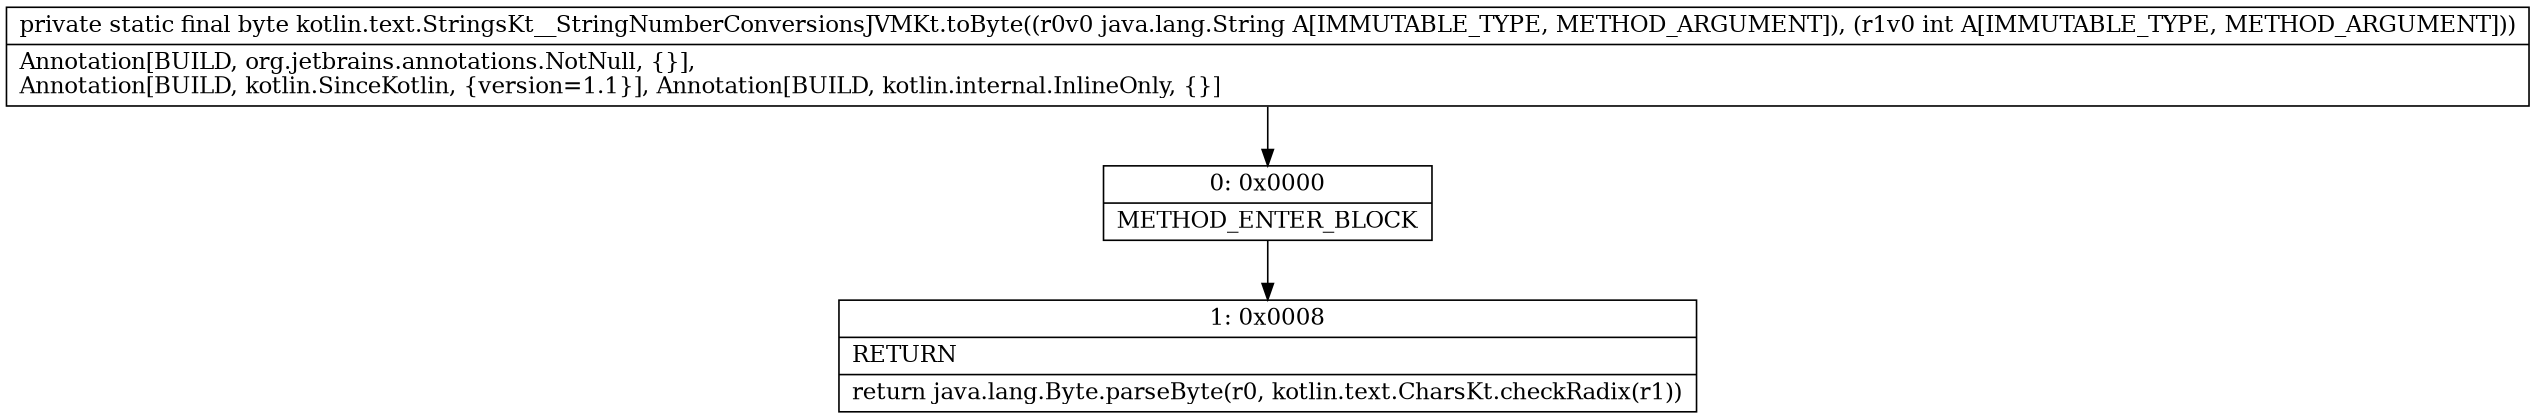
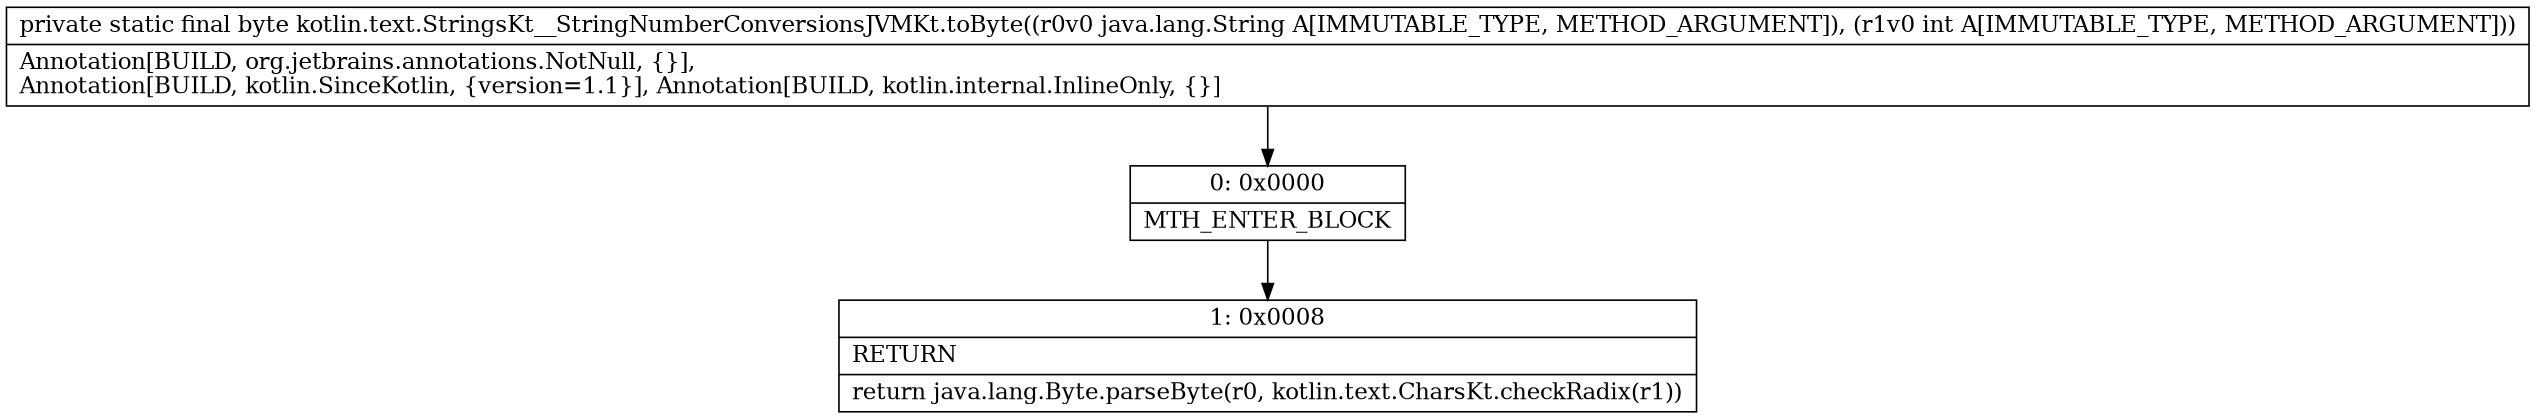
  digraph {
    node [shape=record]
-   n1 [label="{0\:\ 0x0000|METHOD_ENTER_BLOCK\l}"]
+   n1 [label="{0\:\ 0x0000|MTH_ENTER_BLOCK\l}"]
    n2 [label="{1\:\ 0x0008|RETURN\l|return java.lang.Byte.parseByte(r0, kotlin.text.CharsKt.checkRadix(r1))\l}"]
    n3 [label="{private static final byte kotlin.text.StringsKt__StringNumberConversionsJVMKt.toByte((r0v0 java.lang.String A[IMMUTABLE_TYPE, METHOD_ARGUMENT]), (r1v0 int A[IMMUTABLE_TYPE, METHOD_ARGUMENT]))  | Annotation[BUILD, org.jetbrains.annotations.NotNull, \{\}], \lAnnotation[BUILD, kotlin.SinceKotlin, \{version=1.1\}], Annotation[BUILD, kotlin.internal.InlineOnly, \{\}]\l}"]
    n1 -> n2
    n3 -> n1
  }
